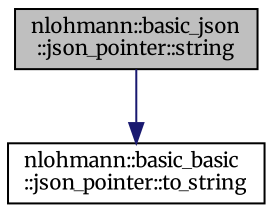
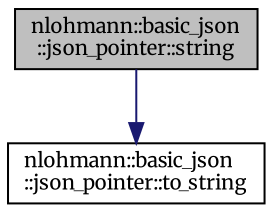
  digraph {
    rankdir=TB
    fontname=Merriweather
    node [color=black fontname=Merriweather fontsize=10 shape=record style=filled]
    n1 [fillcolor=grey75 fontcolor=black height=0.2 label="nlohmann::basic_json\l::json_pointer::string" width=0.4]
-   n2 [fillcolor=white height=0.2 label="nlohmann::basic_basic\l::json_pointer::to_string" width=0.4]
+   n2 [fillcolor=white height=0.2 label="nlohmann::basic_json\l::json_pointer::to_string" width=0.4]
    n1 -> n2 [color=midnightblue fontname=Merriweather fontsize=10 labelfontname=Helvetica labelfontsize=10 style=solid]
  }
